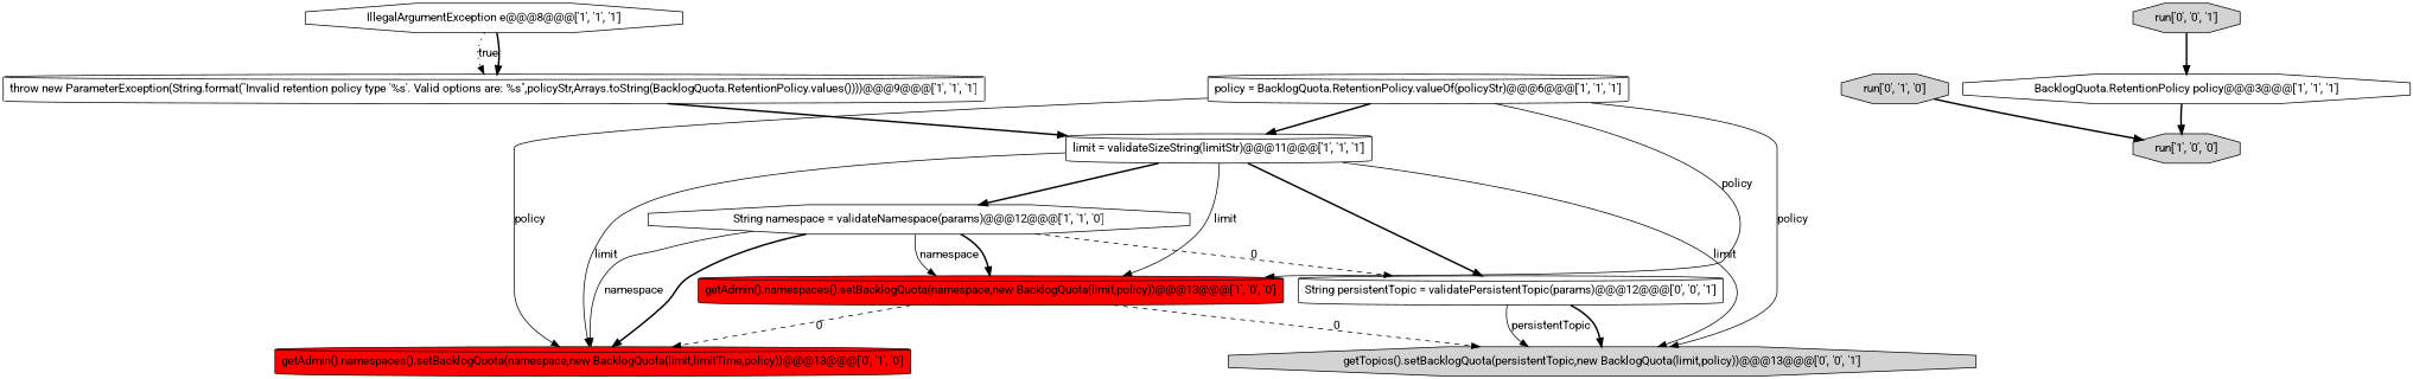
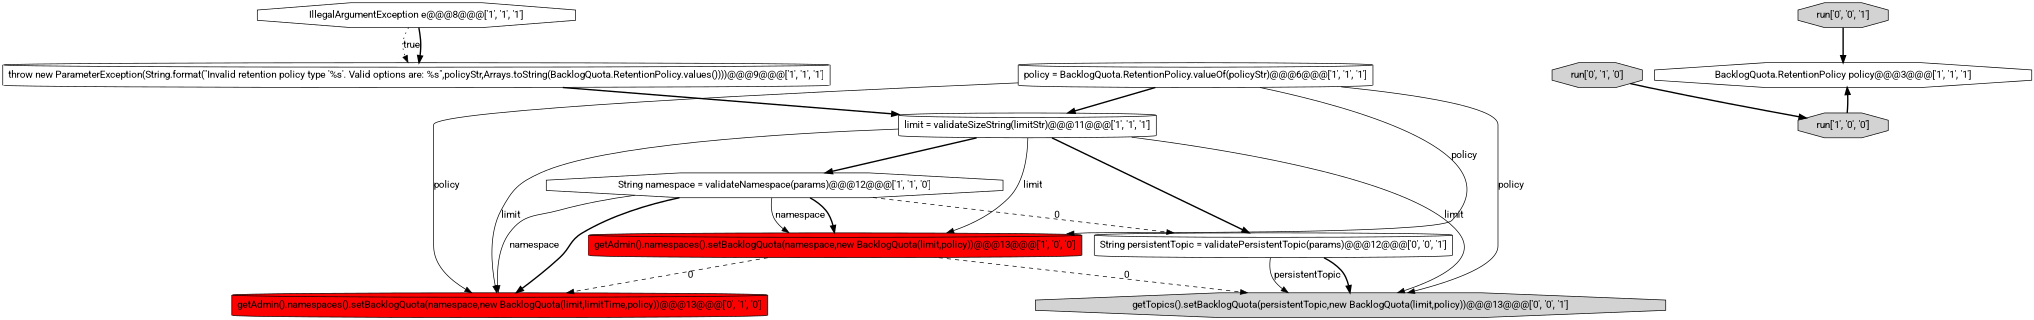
  digraph {
    fontname=Roboto
    node [fillcolor=white fontname=Roboto shape=octagon style=filled]
    edge [fontname=Roboto style=bold]
    n1 [label="limit = validateSizeString(limitStr)@@@11@@@['1', '1', '1']" shape=cylinder]
    n2 [label="String persistentTopic = validatePersistentTopic(params)@@@12@@@['0', '0', '1']" shape=cylinder]
    n3 [fillcolor=red label="getAdmin().namespaces().setBacklogQuota(namespace,new BacklogQuota(limit,policy))@@@13@@@['1', '0', '0']" shape=cylinder]
    n4 [fillcolor=lightgray label="getTopics().setBacklogQuota(persistentTopic,new BacklogQuota(limit,policy))@@@13@@@['0', '0', '1']"]
    n5 [fillcolor=red label="getAdmin().namespaces().setBacklogQuota(namespace,new BacklogQuota(limit,limitTime,policy))@@@13@@@['0', '1', '0']" shape=cylinder]
    n6 [label="String namespace = validateNamespace(params)@@@12@@@['1', '1', '0']"]
    n7 [label="BacklogQuota.RetentionPolicy policy@@@3@@@['1', '1', '1']"]
    n8 [label="policy = BacklogQuota.RetentionPolicy.valueOf(policyStr)@@@6@@@['1', '1', '1']" shape=cylinder]
    n9 [fillcolor=lightgray label="run['1', '0', '0']"]
    n10 [label="throw new ParameterException(String.format(\"Invalid retention policy type '%s'. Valid options are: %s\",policyStr,Arrays.toString(BacklogQuota.RetentionPolicy.values())))@@@9@@@['1', '1', '1']" shape=cylinder]
    n11 [label="IllegalArgumentException e@@@8@@@['1', '1', '1']"]
    n12 [fillcolor=lightgray label="run['0', '1', '0']"]
    n13 [fillcolor=lightgray label="run['0', '0', '1']"]
    n1 -> n2
    n1 -> n3 [label=limit style=solid]
    n1 -> n4 [label=limit style=solid]
    n1 -> n5 [label=limit style=solid]
    n1 -> n6
    n2 -> n4 [label=persistentTopic style=solid]
    n2 -> n4
    n3 -> n4 [label=0 style=dashed]
    n3 -> n5 [label=0 style=dashed]
    n6 -> n2 [label=0 style=dashed]
    n6 -> n3 [label=namespace style=solid]
    n6 -> n3
    n6 -> n5 [label=namespace style=solid]
    n6 -> n5
    n8 -> n1
    n8 -> n3 [label=policy style=solid]
    n8 -> n4 [label=policy style=solid]
    n8 -> n5 [label=policy style=solid]
-   n7 -> n9
+   n9 -> n7
    n10 -> n1
    n11 -> n10 [label=true style=dotted]
    n11 -> n10
    n12 -> n9
    n13 -> n7
  }
